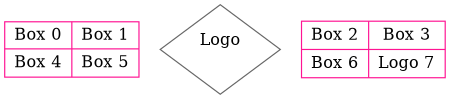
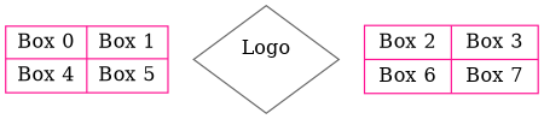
  digraph {
    node [shape=record color=deeppink]
    n1 [label="{ Box 0 | Box 4 } | { Box 1 | Box 5 }"]
    n2 [label="Logo\n " shape=diamond color=gray40]
-   n3 [label="{ Box 2 | Box 6 } | { Box 3 | Logo 7 }"]
+   n3 [label="{ Box 2 | Box 6 } | { Box 3 | Box 7 }"]
  }
